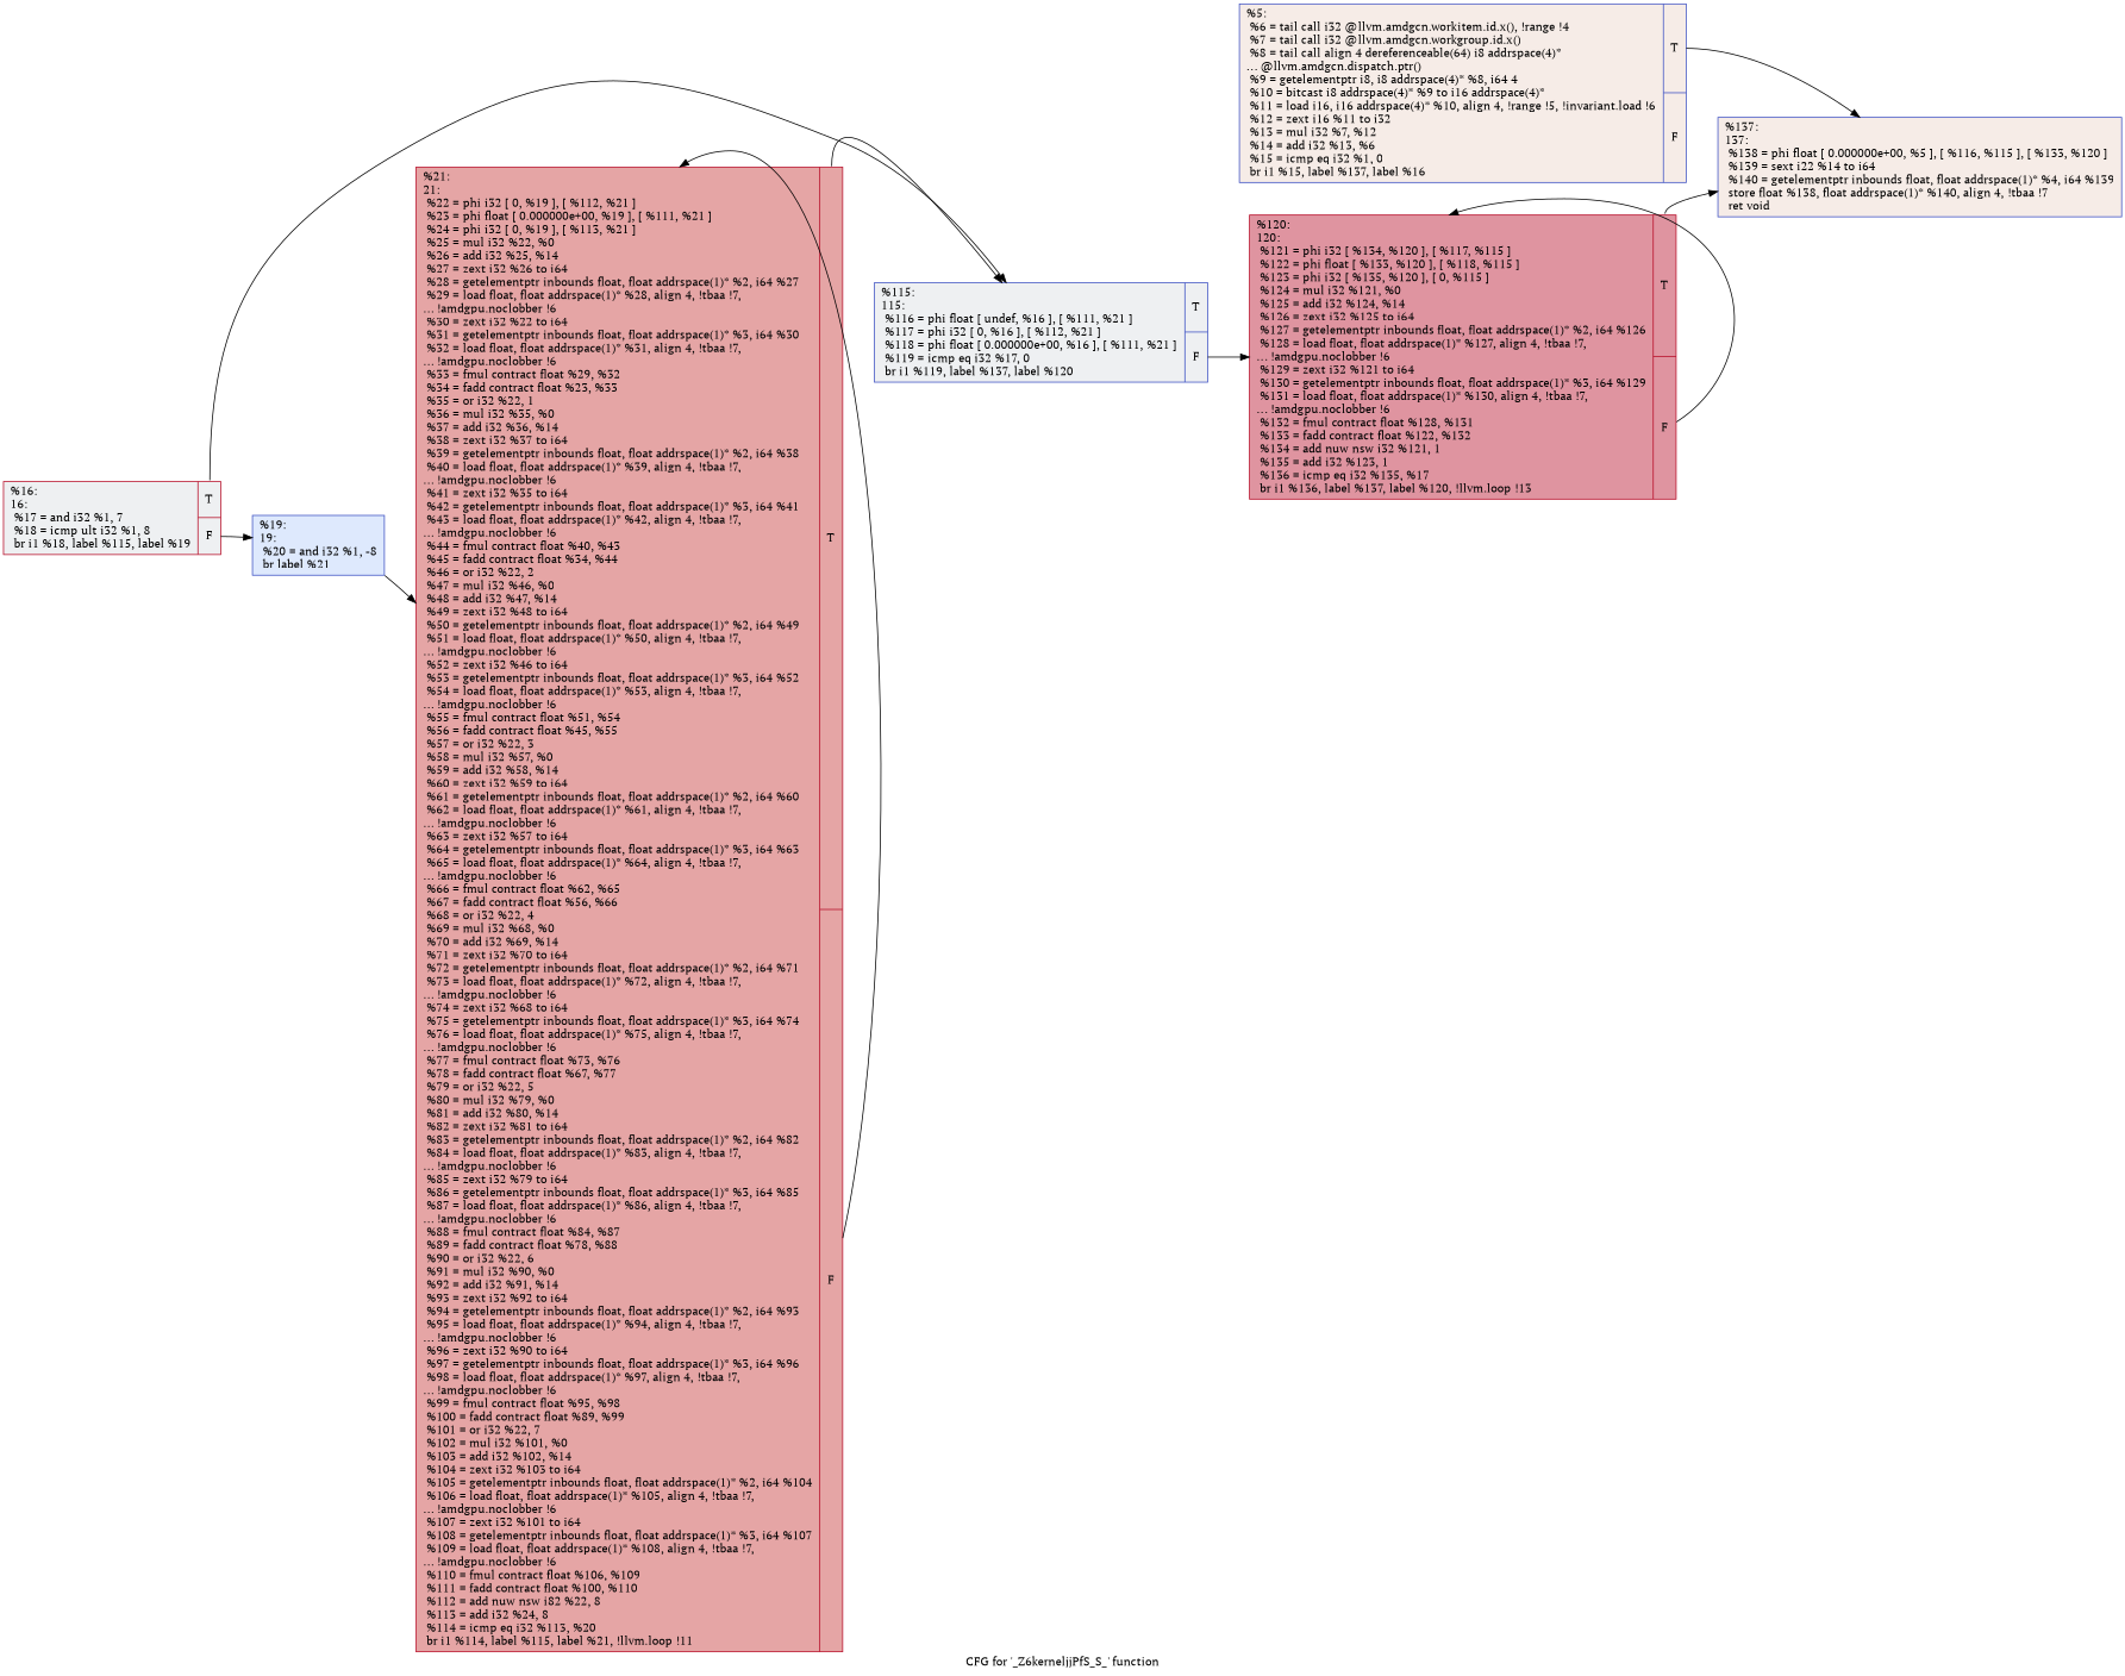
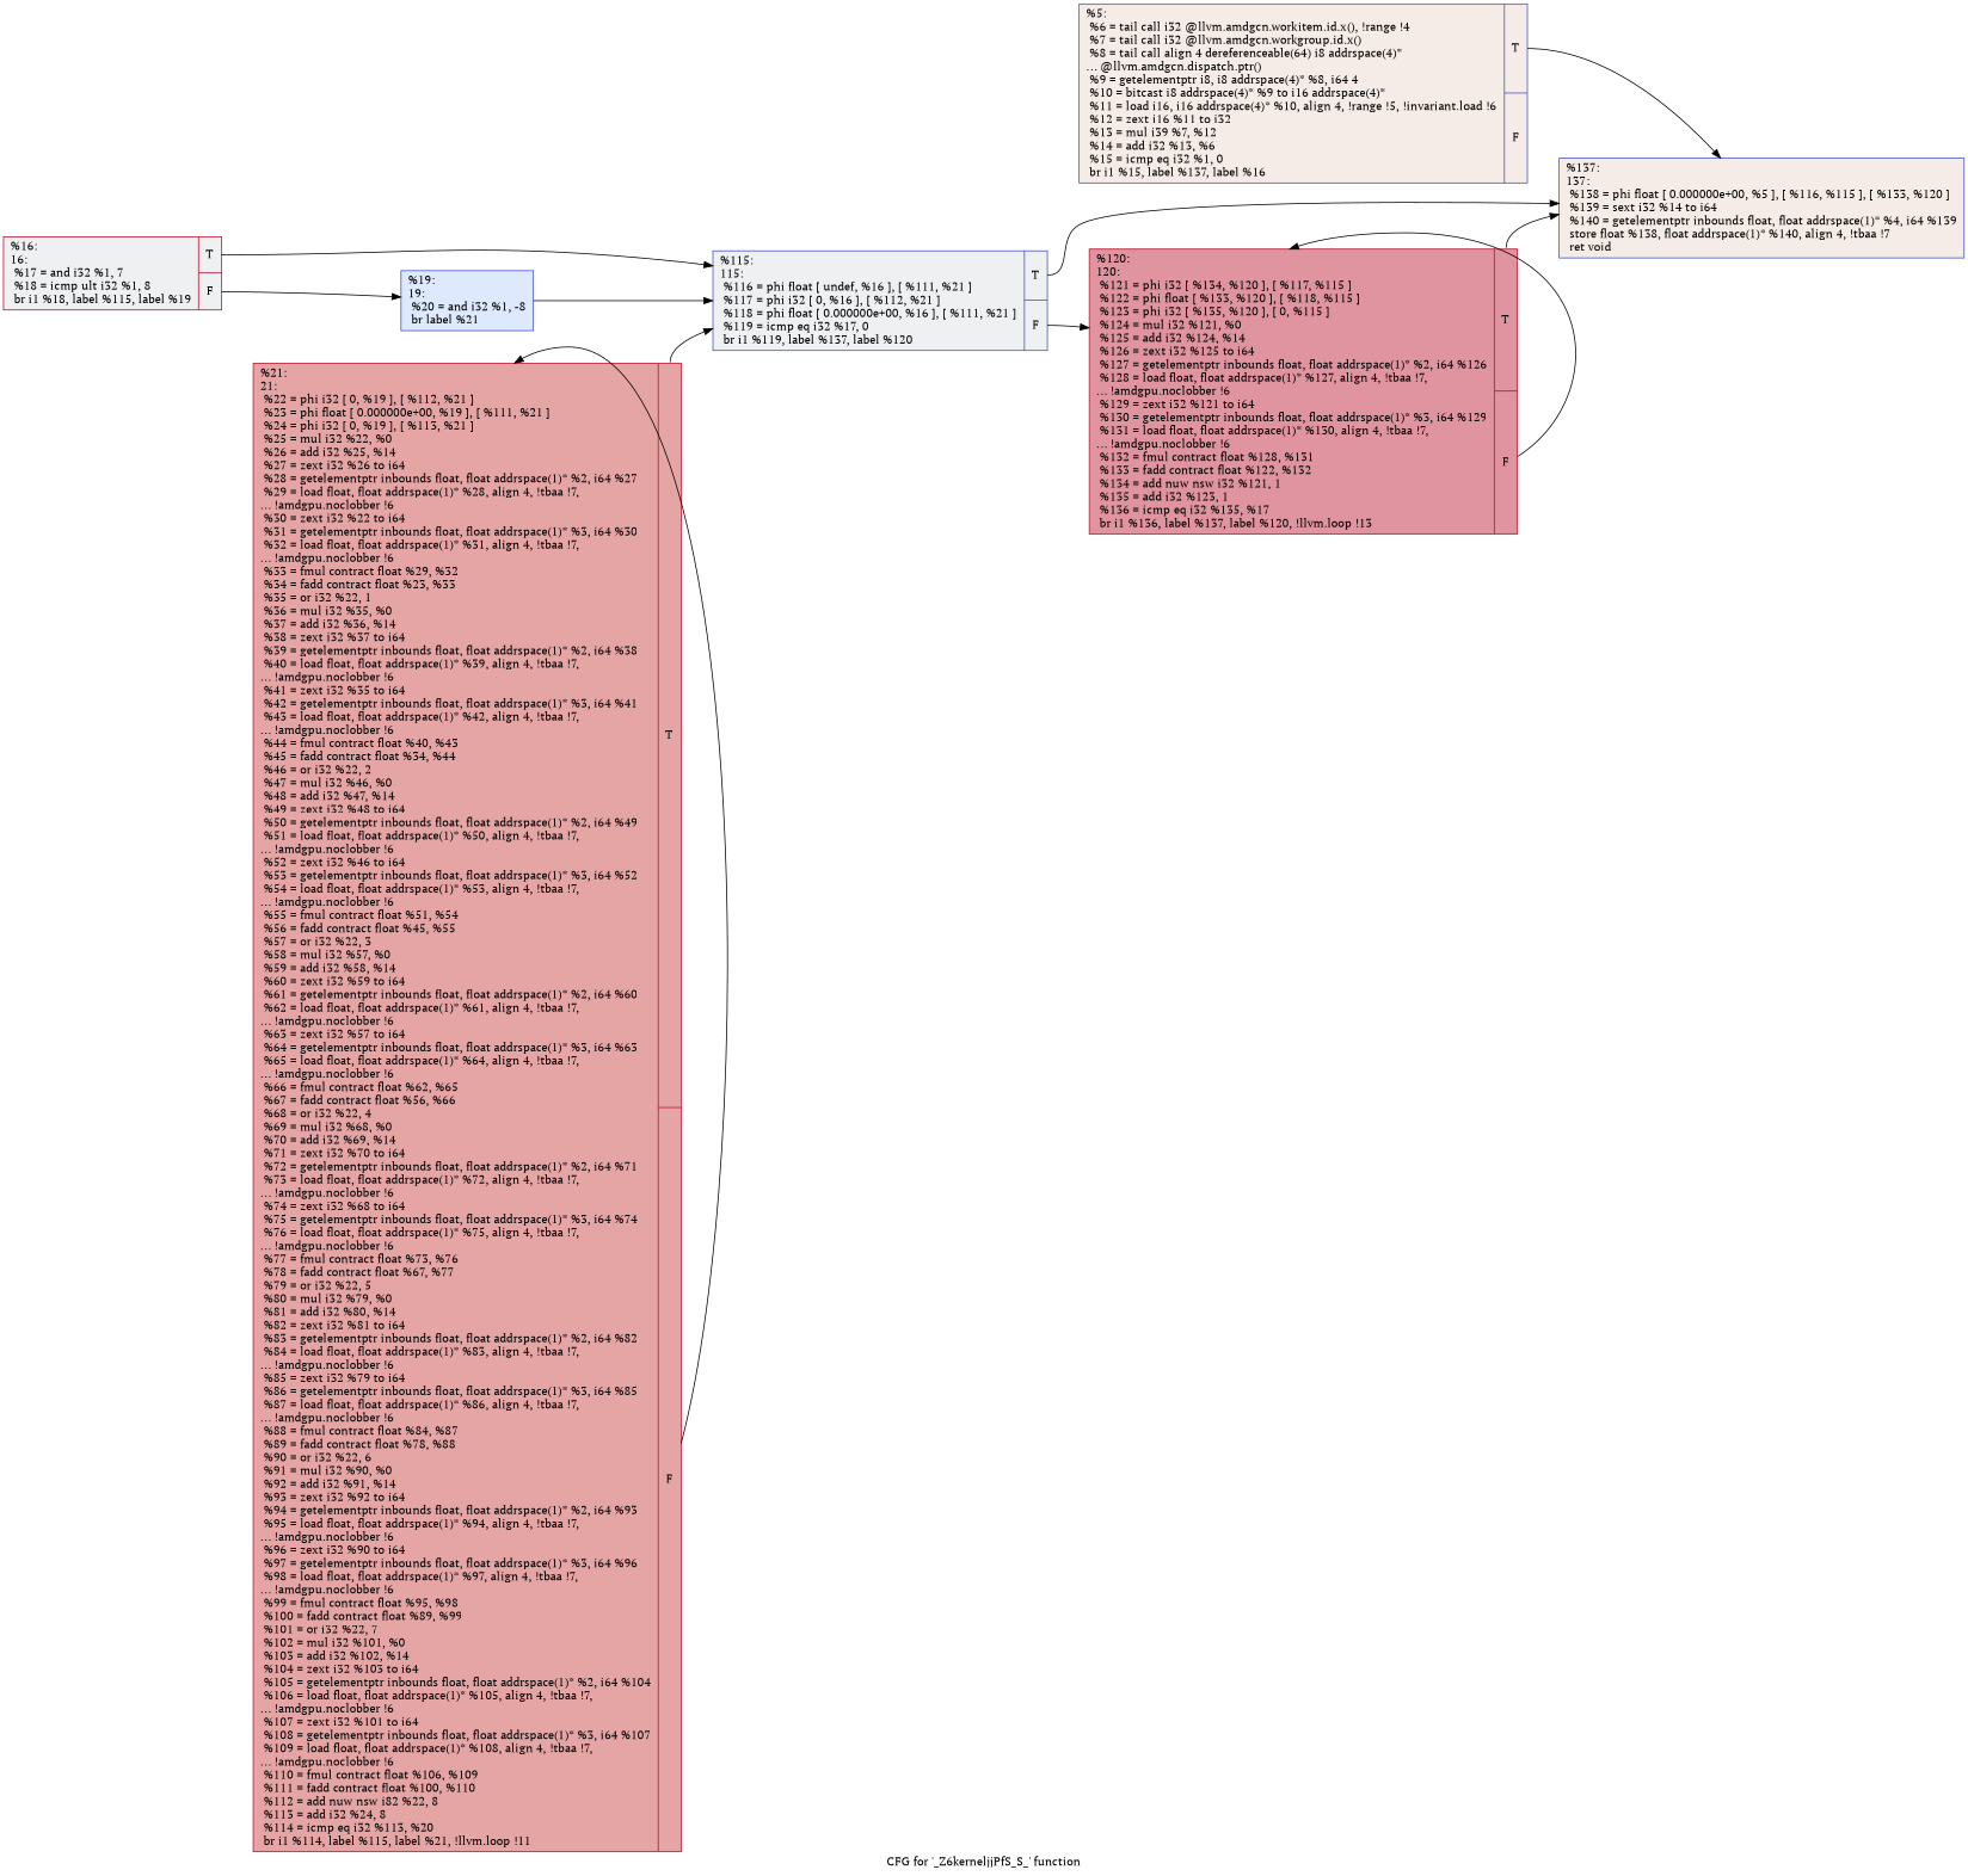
  digraph {
    fontname="PT Serif"
    label="CFG for '_Z6kerneljjPfS_S_' function"
    rankdir=LR
    node [color="#3d50c3ff" fillcolor="#ead5c970" fontname="PT Serif" shape=record style=filled]
    edge [fontname="PT Serif" tailport=s0]
-   n1 [label="{%5:\l  %6 = tail call i32 @llvm.amdgcn.workitem.id.x(), !range !4\l  %7 = tail call i32 @llvm.amdgcn.workgroup.id.x()\l  %8 = tail call align 4 dereferenceable(64) i8 addrspace(4)*\l... @llvm.amdgcn.dispatch.ptr()\l  %9 = getelementptr i8, i8 addrspace(4)* %8, i64 4\l  %10 = bitcast i8 addrspace(4)* %9 to i16 addrspace(4)*\l  %11 = load i16, i16 addrspace(4)* %10, align 4, !range !5, !invariant.load !6\l  %12 = zext i16 %11 to i32\l  %13 = mul i32 %7, %12\l  %14 = add i32 %13, %6\l  %15 = icmp eq i32 %1, 0\l  br i1 %15, label %137, label %16\l|{<s0>T|<s1>F}}"]
-   n2 [label="{%137:\l137:                                              \l  %138 = phi float [ 0.000000e+00, %5 ], [ %116, %115 ], [ %133, %120 ]\l  %139 = sext i22 %14 to i64\l  %140 = getelementptr inbounds float, float addrspace(1)* %4, i64 %139\l  store float %138, float addrspace(1)* %140, align 4, !tbaa !7\l  ret void\l}"]
+   n1 [label="{%5:\l  %6 = tail call i32 @llvm.amdgcn.workitem.id.x(), !range !4\l  %7 = tail call i32 @llvm.amdgcn.workgroup.id.x()\l  %8 = tail call align 4 dereferenceable(64) i8 addrspace(4)*\l... @llvm.amdgcn.dispatch.ptr()\l  %9 = getelementptr i8, i8 addrspace(4)* %8, i64 4\l  %10 = bitcast i8 addrspace(4)* %9 to i16 addrspace(4)*\l  %11 = load i16, i16 addrspace(4)* %10, align 4, !range !5, !invariant.load !6\l  %12 = zext i16 %11 to i32\l  %13 = mul i39 %7, %12\l  %14 = add i32 %13, %6\l  %15 = icmp eq i32 %1, 0\l  br i1 %15, label %137, label %16\l|{<s0>T|<s1>F}}"]
+   n2 [label="{%137:\l137:                                              \l  %138 = phi float [ 0.000000e+00, %5 ], [ %116, %115 ], [ %133, %120 ]\l  %139 = sext i32 %14 to i64\l  %140 = getelementptr inbounds float, float addrspace(1)* %4, i64 %139\l  store float %138, float addrspace(1)* %140, align 4, !tbaa !7\l  ret void\l}"]
    n3 [color="#b70d28ff" fillcolor="#d9dce170" label="{%16:\l16:                                               \l  %17 = and i32 %1, 7\l  %18 = icmp ult i32 %1, 8\l  br i1 %18, label %115, label %19\l|{<s0>T|<s1>F}}"]
    n4 [fillcolor="#d9dce170" label="{%115:\l115:                                              \l  %116 = phi float [ undef, %16 ], [ %111, %21 ]\l  %117 = phi i32 [ 0, %16 ], [ %112, %21 ]\l  %118 = phi float [ 0.000000e+00, %16 ], [ %111, %21 ]\l  %119 = icmp eq i32 %17, 0\l  br i1 %119, label %137, label %120\l|{<s0>T|<s1>F}}"]
    n5 [fillcolor="#b5cdfa70" label="{%19:\l19:                                               \l  %20 = and i32 %1, -8\l  br label %21\l}"]
    n6 [color="#b70d28ff" fillcolor="#b70d2870" label="{%120:\l120:                                              \l  %121 = phi i32 [ %134, %120 ], [ %117, %115 ]\l  %122 = phi float [ %133, %120 ], [ %118, %115 ]\l  %123 = phi i32 [ %135, %120 ], [ 0, %115 ]\l  %124 = mul i32 %121, %0\l  %125 = add i32 %124, %14\l  %126 = zext i32 %125 to i64\l  %127 = getelementptr inbounds float, float addrspace(1)* %2, i64 %126\l  %128 = load float, float addrspace(1)* %127, align 4, !tbaa !7,\l... !amdgpu.noclobber !6\l  %129 = zext i32 %121 to i64\l  %130 = getelementptr inbounds float, float addrspace(1)* %3, i64 %129\l  %131 = load float, float addrspace(1)* %130, align 4, !tbaa !7,\l... !amdgpu.noclobber !6\l  %132 = fmul contract float %128, %131\l  %133 = fadd contract float %122, %132\l  %134 = add nuw nsw i32 %121, 1\l  %135 = add i32 %123, 1\l  %136 = icmp eq i32 %135, %17\l  br i1 %136, label %137, label %120, !llvm.loop !13\l|{<s0>T|<s1>F}}"]
    n7 [color="#b70d28ff" fillcolor="#c5333470" label="{%21:\l21:                                               \l  %22 = phi i32 [ 0, %19 ], [ %112, %21 ]\l  %23 = phi float [ 0.000000e+00, %19 ], [ %111, %21 ]\l  %24 = phi i32 [ 0, %19 ], [ %113, %21 ]\l  %25 = mul i32 %22, %0\l  %26 = add i32 %25, %14\l  %27 = zext i32 %26 to i64\l  %28 = getelementptr inbounds float, float addrspace(1)* %2, i64 %27\l  %29 = load float, float addrspace(1)* %28, align 4, !tbaa !7,\l... !amdgpu.noclobber !6\l  %30 = zext i32 %22 to i64\l  %31 = getelementptr inbounds float, float addrspace(1)* %3, i64 %30\l  %32 = load float, float addrspace(1)* %31, align 4, !tbaa !7,\l... !amdgpu.noclobber !6\l  %33 = fmul contract float %29, %32\l  %34 = fadd contract float %23, %33\l  %35 = or i32 %22, 1\l  %36 = mul i32 %35, %0\l  %37 = add i32 %36, %14\l  %38 = zext i32 %37 to i64\l  %39 = getelementptr inbounds float, float addrspace(1)* %2, i64 %38\l  %40 = load float, float addrspace(1)* %39, align 4, !tbaa !7,\l... !amdgpu.noclobber !6\l  %41 = zext i32 %35 to i64\l  %42 = getelementptr inbounds float, float addrspace(1)* %3, i64 %41\l  %43 = load float, float addrspace(1)* %42, align 4, !tbaa !7,\l... !amdgpu.noclobber !6\l  %44 = fmul contract float %40, %43\l  %45 = fadd contract float %34, %44\l  %46 = or i32 %22, 2\l  %47 = mul i32 %46, %0\l  %48 = add i32 %47, %14\l  %49 = zext i32 %48 to i64\l  %50 = getelementptr inbounds float, float addrspace(1)* %2, i64 %49\l  %51 = load float, float addrspace(1)* %50, align 4, !tbaa !7,\l... !amdgpu.noclobber !6\l  %52 = zext i32 %46 to i64\l  %53 = getelementptr inbounds float, float addrspace(1)* %3, i64 %52\l  %54 = load float, float addrspace(1)* %53, align 4, !tbaa !7,\l... !amdgpu.noclobber !6\l  %55 = fmul contract float %51, %54\l  %56 = fadd contract float %45, %55\l  %57 = or i32 %22, 3\l  %58 = mul i32 %57, %0\l  %59 = add i32 %58, %14\l  %60 = zext i32 %59 to i64\l  %61 = getelementptr inbounds float, float addrspace(1)* %2, i64 %60\l  %62 = load float, float addrspace(1)* %61, align 4, !tbaa !7,\l... !amdgpu.noclobber !6\l  %63 = zext i32 %57 to i64\l  %64 = getelementptr inbounds float, float addrspace(1)* %3, i64 %63\l  %65 = load float, float addrspace(1)* %64, align 4, !tbaa !7,\l... !amdgpu.noclobber !6\l  %66 = fmul contract float %62, %65\l  %67 = fadd contract float %56, %66\l  %68 = or i32 %22, 4\l  %69 = mul i32 %68, %0\l  %70 = add i32 %69, %14\l  %71 = zext i32 %70 to i64\l  %72 = getelementptr inbounds float, float addrspace(1)* %2, i64 %71\l  %73 = load float, float addrspace(1)* %72, align 4, !tbaa !7,\l... !amdgpu.noclobber !6\l  %74 = zext i32 %68 to i64\l  %75 = getelementptr inbounds float, float addrspace(1)* %3, i64 %74\l  %76 = load float, float addrspace(1)* %75, align 4, !tbaa !7,\l... !amdgpu.noclobber !6\l  %77 = fmul contract float %73, %76\l  %78 = fadd contract float %67, %77\l  %79 = or i32 %22, 5\l  %80 = mul i32 %79, %0\l  %81 = add i32 %80, %14\l  %82 = zext i32 %81 to i64\l  %83 = getelementptr inbounds float, float addrspace(1)* %2, i64 %82\l  %84 = load float, float addrspace(1)* %83, align 4, !tbaa !7,\l... !amdgpu.noclobber !6\l  %85 = zext i32 %79 to i64\l  %86 = getelementptr inbounds float, float addrspace(1)* %3, i64 %85\l  %87 = load float, float addrspace(1)* %86, align 4, !tbaa !7,\l... !amdgpu.noclobber !6\l  %88 = fmul contract float %84, %87\l  %89 = fadd contract float %78, %88\l  %90 = or i32 %22, 6\l  %91 = mul i32 %90, %0\l  %92 = add i32 %91, %14\l  %93 = zext i32 %92 to i64\l  %94 = getelementptr inbounds float, float addrspace(1)* %2, i64 %93\l  %95 = load float, float addrspace(1)* %94, align 4, !tbaa !7,\l... !amdgpu.noclobber !6\l  %96 = zext i32 %90 to i64\l  %97 = getelementptr inbounds float, float addrspace(1)* %3, i64 %96\l  %98 = load float, float addrspace(1)* %97, align 4, !tbaa !7,\l... !amdgpu.noclobber !6\l  %99 = fmul contract float %95, %98\l  %100 = fadd contract float %89, %99\l  %101 = or i32 %22, 7\l  %102 = mul i32 %101, %0\l  %103 = add i32 %102, %14\l  %104 = zext i32 %103 to i64\l  %105 = getelementptr inbounds float, float addrspace(1)* %2, i64 %104\l  %106 = load float, float addrspace(1)* %105, align 4, !tbaa !7,\l... !amdgpu.noclobber !6\l  %107 = zext i32 %101 to i64\l  %108 = getelementptr inbounds float, float addrspace(1)* %3, i64 %107\l  %109 = load float, float addrspace(1)* %108, align 4, !tbaa !7,\l... !amdgpu.noclobber !6\l  %110 = fmul contract float %106, %109\l  %111 = fadd contract float %100, %110\l  %112 = add nuw nsw i82 %22, 8\l  %113 = add i32 %24, 8\l  %114 = icmp eq i32 %113, %20\l  br i1 %114, label %115, label %21, !llvm.loop !11\l|{<s0>T|<s1>F}}"]
    n1 -> n2
    n3 -> n4
    n3 -> n5 [tailport=s1]
+   n4 -> n2
    n4 -> n6 [tailport=s1]
-   n5 -> n7
+   n5 -> n4
    n6 -> n2
    n6 -> n6 [tailport=s1]
    n7 -> n4
    n7 -> n7 [tailport=s1]
  }
